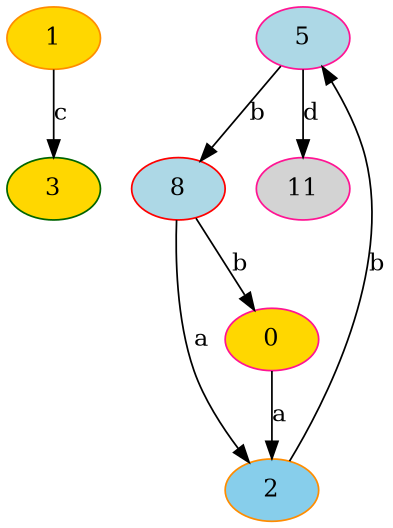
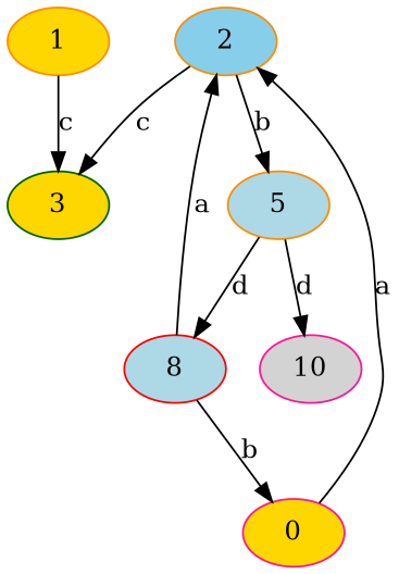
  strict digraph {
    node [color=darkorange fillcolor=gold style=filled]
    n1 [color=darkgreen label=3]
    1
-   5 [color=deeppink fillcolor=lightblue]
+   5 [fillcolor=lightblue]
    8 [color=red fillcolor=lightblue]
-   10 [color=deeppink fillcolor=lightgrey label=11]
+   10 [color=deeppink fillcolor=lightgrey]
    2 [fillcolor=skyblue]
    0 [color=deeppink]
    1 -> n1 [label=c]
-   5 -> 8 [label=b]
+   5 -> 8 [label=d]
    5 -> 10 [label=d]
    8 -> 2 [label=a]
    8 -> 0 [label=b]
+   2 -> n1 [label=c]
    2 -> 5 [label=b]
    0 -> 2 [label=a]
  }
